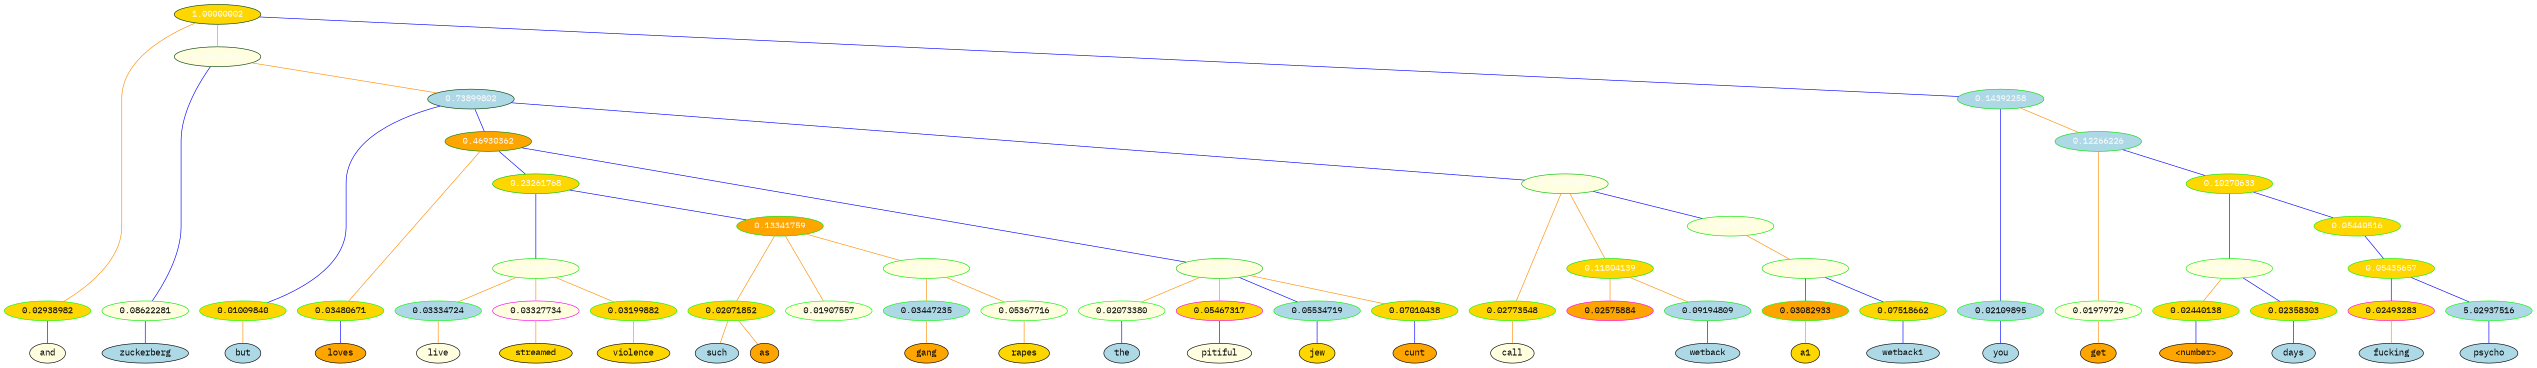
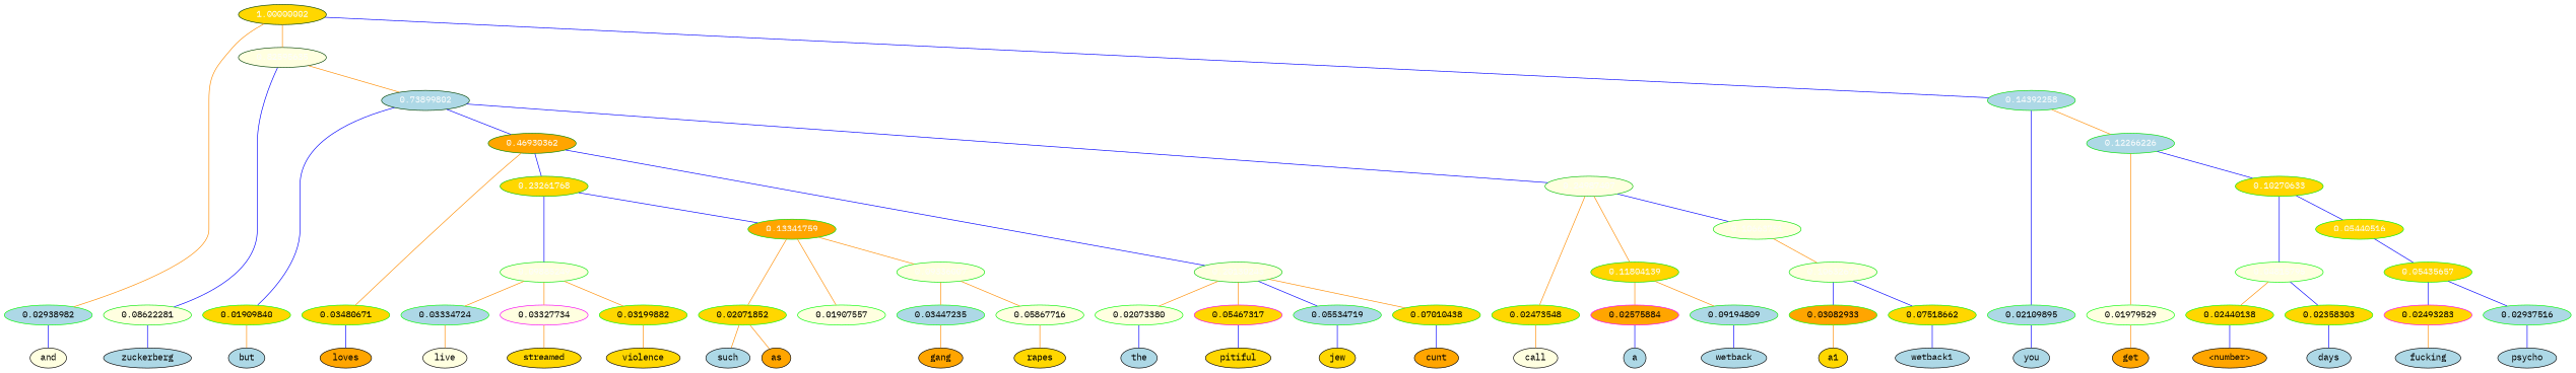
  graph {
    fontname="IBM Plex Mono"
    node [color=black fillcolor=gold fontname="IBM Plex Mono" format=png nodesep=0.001 ordering=out overlap_scaling=0.01 ranksep=0.001 style=filled]
    edge [color=blue fontname="IBM Plex Mono"]
    n1 [fillcolor=lightblue height=0.15 label=zuckerberg style="filled,solid" width=0.15]
    n2 [fillcolor=orange height=0.15 label=loves style="filled,solid" width=0.15]
    n3 [fillcolor=lightyellow height=0.15 label=live style="filled,solid" width=0.15]
    n4 [height=0.15 label=streamed style="filled,solid" width=0.15]
    n5 [height=0.15 label=violence style="filled,solid" width=0.15]
    n6 [fillcolor=lightblue height=0.15 label=such style="filled,solid" width=0.15]
    n7 [fillcolor=orange height=0.15 label=as style="filled,solid" width=0.15]
    n8 [fillcolor=orange height=0.15 label=gang style="filled,solid" width=0.15]
    n9 [height=0.15 label=rapes style="filled,solid" width=0.15]
    n10 [fillcolor=lightblue height=0.15 label=the style="filled,solid" width=0.15]
-   n11 [fillcolor=lightyellow height=0.15 label=pitiful style="filled,solid" width=0.15]
+   n11 [height=0.15 label=pitiful style="filled,solid" width=0.15]
    n12 [height=0.15 label=jew style="filled,solid" width=0.15]
    n13 [fillcolor=orange height=0.15 label=cunt style="filled,solid" width=0.15]
    n14 [fillcolor=lightblue height=0.15 label=but style="filled,solid" width=0.15]
    n15 [fillcolor=lightyellow height=0.15 label=call style="filled,solid" width=0.15]
+   n16 [fillcolor=lightblue height=0.15 label=a style="filled,solid" width=0.15]
    n17 [fillcolor=lightblue height=0.15 label=wetback style="filled,solid" width=0.15]
    n18 [height=0.15 label=a1 style="filled,solid" width=0.15]
    n19 [fillcolor=lightblue height=0.15 label=wetback1 style="filled,solid" width=0.15]
    n20 [fillcolor=lightyellow height=0.15 label=and style="filled,solid" width=0.15]
    n21 [fillcolor=lightblue height=0.15 label=you style="filled,solid" width=0.15]
    n22 [fillcolor=orange height=0.15 label=get style="filled,solid" width=0.15]
    n23 [fillcolor=orange height=0.15 label="\<number\>" style="filled,solid" width=0.15]
    n24 [fillcolor=lightblue height=0.15 label=days style="filled,solid" width=0.15]
    n25 [fillcolor=lightblue height=0.15 label=fucking style="filled,solid" width=0.15]
    n26 [fillcolor=lightblue height=0.15 label=psycho style="filled,solid" width=0.15]
    n27 [color="0.334 1.000 0.914" fillcolor=lightyellow fontcolor=black height=0.15 label=0.08622281 width=0.15]
    n28 [color="0.334 1.000 0.965" fontcolor=black height=0.15 label=0.03480671 width=0.15]
    n29 [color="0.334 1.000 0.967" fillcolor=lightblue fontcolor=black height=0.15 label=0.03334724 width=0.15]
    n30 [color="0.835 1.000 0.967" fillcolor=lightyellow fontcolor=black height=0.15 label=0.03327734 width=0.15]
    n31 [color="0.334 1.000 0.968" fontcolor=black height=0.15 label=0.03199882 width=0.15]
    n32 [color="0.334 1.000 0.979" fontcolor=black height=0.15 label=0.02071852 width=0.15]
    n33 [color="0.334 1.000 0.981" fillcolor=lightyellow fontcolor=black height=0.15 label=0.01907557 width=0.15]
    n34 [color="0.334 1.000 0.966" fillcolor=lightblue fontcolor=black height=0.15 label=0.03447235 width=0.15]
-   n35 [color="0.334 1.000 0.941" fillcolor=lightyellow fontcolor=black height=0.15 label=0.05367716 width=0.15]
+   n35 [color="0.334 1.000 0.941" fillcolor=lightyellow fontcolor=black height=0.15 label=0.05867716 width=0.15]
    n36 [color="0.334 1.000 0.979" fillcolor=lightyellow fontcolor=black height=0.15 label=0.02073380 width=0.15]
    n37 [color="0.835 1.000 0.945" fontcolor=black height=0.15 label=0.05467317 width=0.15]
    n38 [color="0.334 1.000 0.945" fillcolor=lightblue fontcolor=black height=0.15 label=0.05534719 width=0.15]
    n39 [color="0.334 1.000 0.930" fontcolor=black height=0.15 label=0.07010438 width=0.15]
-   n40 [color="0.334 1.000 0.981" fontcolor=black height=0.15 label=0.01009840 width=0.15]
-   n41 [color="0.334 1.000 0.975" fontcolor=black height=0.15 label=0.02773548 width=0.15]
+   n40 [color="0.334 1.000 0.981" fontcolor=black height=0.15 label=0.01909840 width=0.15]
+   n41 [color="0.334 1.000 0.975" fontcolor=black height=0.15 label=0.02473548 width=0.15]
    n42 [color="0.835 1.000 0.974" fillcolor=orange fontcolor=black height=0.15 label=0.02575884 width=0.15]
    n43 [color="0.334 1.000 0.908" fillcolor=lightblue fontcolor=black height=0.15 label=0.09194809 width=0.15]
    n44 [color="0.334 1.000 0.969" fillcolor=orange fontcolor=black height=0.15 label=0.03082933 width=0.15]
    n45 [color="0.334 1.000 0.925" fontcolor=black height=0.15 label=0.07518662 width=0.15]
-   n46 [color="0.334 1.000 0.971" fontcolor=black height=0.15 label=0.02938982 width=0.15]
+   n46 [color="0.334 1.000 0.971" fillcolor=lightblue fontcolor=black height=0.15 label=0.02938982 width=0.15]
    n47 [color="0.334 1.000 0.979" fillcolor=lightblue fontcolor=black height=0.15 label=0.02109895 width=0.15]
-   n48 [color="0.334 1.000 0.980" fillcolor=lightyellow fontcolor=black height=0.15 label=0.01979729 width=0.15]
+   n48 [color="0.334 1.000 0.980" fillcolor=lightyellow fontcolor=black height=0.15 label=0.01979529 width=0.15]
    n49 [color="0.334 1.000 0.976" fontcolor=black height=0.15 label=0.02440138 width=0.15]
    n50 [color="0.334 1.000 0.976" fontcolor=black height=0.15 label=0.02358303 width=0.15]
    n51 [color="0.835 1.000 0.975" fontcolor=black height=0.15 label=0.02493283 width=0.15]
-   n52 [color="0.334 1.000 0.971" fillcolor=lightblue fontcolor=black height=0.15 label=5.02937516 width=0.15]
+   n52 [color="0.334 1.000 0.971" fillcolor=lightblue fontcolor=black height=0.15 label=0.02937516 width=0.15]
    n53 [color="0.334 1.000 0.250" fontcolor=grey99 height=0.15 label=1.00000002 width=0.15]
    n54 [color="0.334 1.000 0.250" fillcolor=lightyellow fontcolor=grey99 height=0.15 label=0.82595635 width=0.15]
    n55 [color="0.334 1.000 0.856" fillcolor=lightblue fontcolor=grey99 height=0.15 label=0.14392258 width=0.15]
    n56 [color="0.334 1.000 0.261" fillcolor=lightblue fontcolor=grey99 height=0.15 label=0.73899802 width=0.15]
    n57 [color="0.334 1.000 0.877" fillcolor=lightblue fontcolor=grey99 height=0.15 label=0.12266226 width=0.15]
    n58 [color="0.334 1.000 0.531" fillcolor=orange fontcolor=grey99 height=0.15 label=0.46930362 width=0.15]
    n59 [color="0.334 1.000 0.750" fillcolor=lightyellow fontcolor=grey99 height=0.15 label=0.24987407 width=0.15]
    n60 [color="0.334 1.000 0.897" fontcolor=grey99 height=0.15 label=0.10270633 width=0.15]
    n61 [color="0.334 1.000 0.767" fontcolor=grey99 height=0.15 label=0.23261768 width=0.15]
    n62 [color="0.334 1.000 0.799" fillcolor=lightyellow fontcolor=grey99 height=0.15 label=0.20130243 width=0.15]
    n63 [color="0.334 1.000 0.882" fontcolor=grey99 height=0.15 label=0.11804139 width=0.15]
    n64 [color="0.334 1.000 0.893" fillcolor=lightyellow fontcolor=grey99 height=0.15 label=0.10663751 width=0.15]
    n65 [color="0.334 1.000 0.952" fillcolor=lightyellow fontcolor=grey99 height=0.15 label=0.04815795 width=0.15]
    n66 [color="0.334 1.000 0.946" fontcolor=grey99 height=0.15 label=0.05440516 width=0.15]
    n67 [color="0.334 1.000 0.901" fillcolor=lightyellow fontcolor=grey99 height=0.15 label=0.09885249 width=0.15]
    n68 [color="0.334 1.000 0.867" fillcolor=orange fontcolor=grey99 height=0.15 label=0.13341759 width=0.15]
    n69 [color="0.334 1.000 0.894" fillcolor=lightyellow fontcolor=grey99 height=0.15 label=0.10632673 width=0.15]
    n70 [color="0.334 1.000 0.946" fontcolor=grey99 height=0.15 label=0.05435657 width=0.15]
    n71 [color="0.334 1.000 0.907" fillcolor=lightyellow fontcolor=grey99 height=0.15 label=0.09336007 width=0.15]
    subgraph sub_1 {
      rank=same
      n1
      n2
      n3
      n4
      n5
      n6
      n7
      n8
      n9
      n10
      n11
      n12
      n13
      n14
      n15
+     n16
      n17
      n18
      n19
      n20
      n21
      n22
      n23
      n24
      n25
      n26
    }
    subgraph sub_2 {
      rank=same
      n27
      n28
      n29
      n30
      n31
      n32
      n33
      n34
      n35
      n36
      n37
      n38
      n39
      n40
      n41
      n42
      n43
      n44
      n45
      n46
      n47
      n48
      n49
      n50
      n51
      n52
    }
    n27 -- n1
    n28 -- n2
    n29 -- n3 [color=darkorange]
    n30 -- n4 [color=darkorange]
    n31 -- n5 [color=darkorange]
    n32 -- n6 [color=darkorange]
    n32 -- n7 [color=darkorange]
    n34 -- n8 [color=darkorange]
    n35 -- n9 [color=darkorange]
    n36 -- n10
    n37 -- n11
    n38 -- n12
    n39 -- n13
    n40 -- n14 [color=darkorange]
    n41 -- n15 [color=darkorange]
+   n42 -- n16
    n43 -- n17
    n44 -- n18 [color=darkorange]
    n45 -- n19
    n46 -- n20
    n47 -- n21
    n48 -- n22 [color=darkorange]
    n49 -- n23
    n50 -- n24
    n51 -- n25 [color=darkorange]
    n52 -- n26
    n53 -- n46 [color=darkorange]
    n53 -- n54 [color=darkorange]
    n53 -- n55
    n54 -- n27
    n54 -- n56 [color=darkorange]
    n55 -- n47
    n55 -- n57 [color=darkorange]
    n56 -- n40
    n56 -- n58
    n56 -- n59
    n57 -- n48 [color=darkorange]
    n57 -- n60
    n58 -- n28 [color=darkorange]
    n58 -- n61
    n58 -- n62
    n59 -- n41 [color=darkorange]
    n59 -- n63 [color=darkorange]
    n59 -- n64
    n60 -- n65
    n60 -- n66
    n61 -- n67
    n61 -- n68
    n62 -- n36 [color=darkorange]
    n62 -- n37 [color=darkorange]
    n62 -- n38
    n62 -- n39 [color=darkorange]
    n63 -- n42 [color=darkorange]
    n63 -- n43 [color=darkorange]
    n64 -- n69 [color=darkorange]
    n65 -- n49 [color=darkorange]
    n65 -- n50
    n66 -- n70
    n67 -- n29 [color=darkorange]
    n67 -- n30 [color=darkorange]
    n67 -- n31 [color=darkorange]
    n68 -- n32 [color=darkorange]
    n68 -- n33 [color=darkorange]
    n68 -- n71 [color=darkorange]
    n69 -- n44
    n69 -- n45
    n70 -- n51
    n70 -- n52
    n71 -- n34 [color=darkorange]
    n71 -- n35 [color=darkorange]
  }
